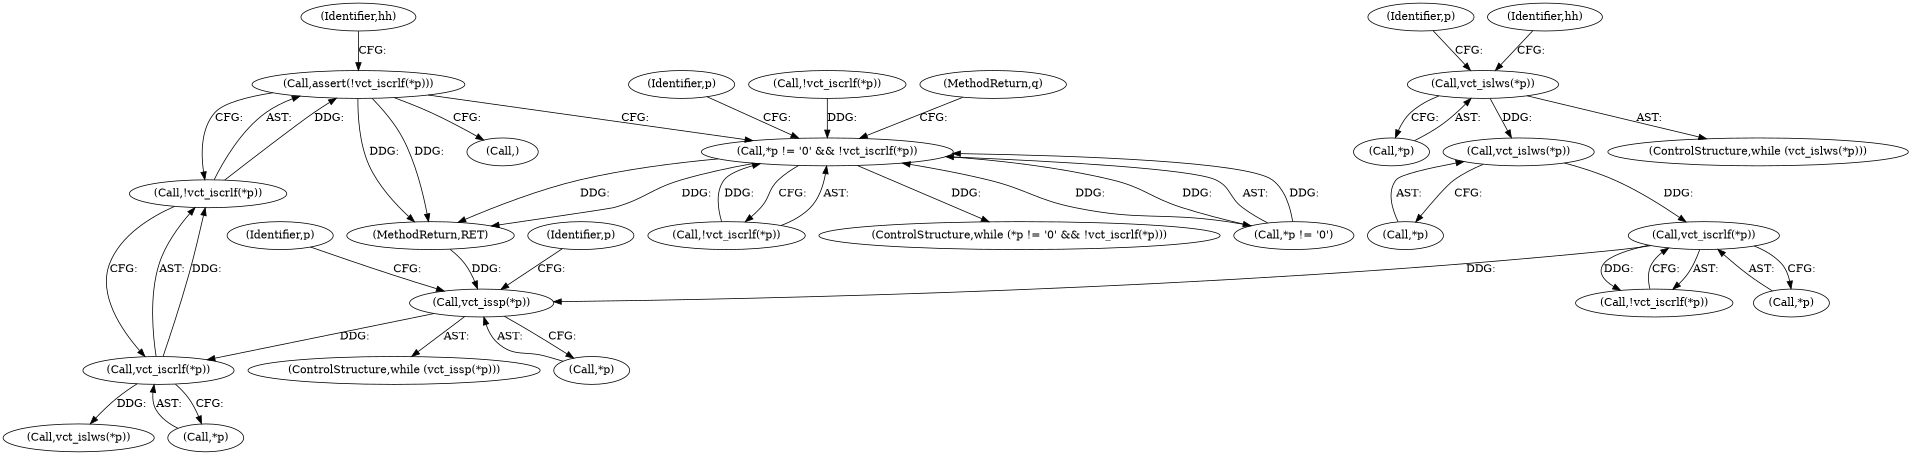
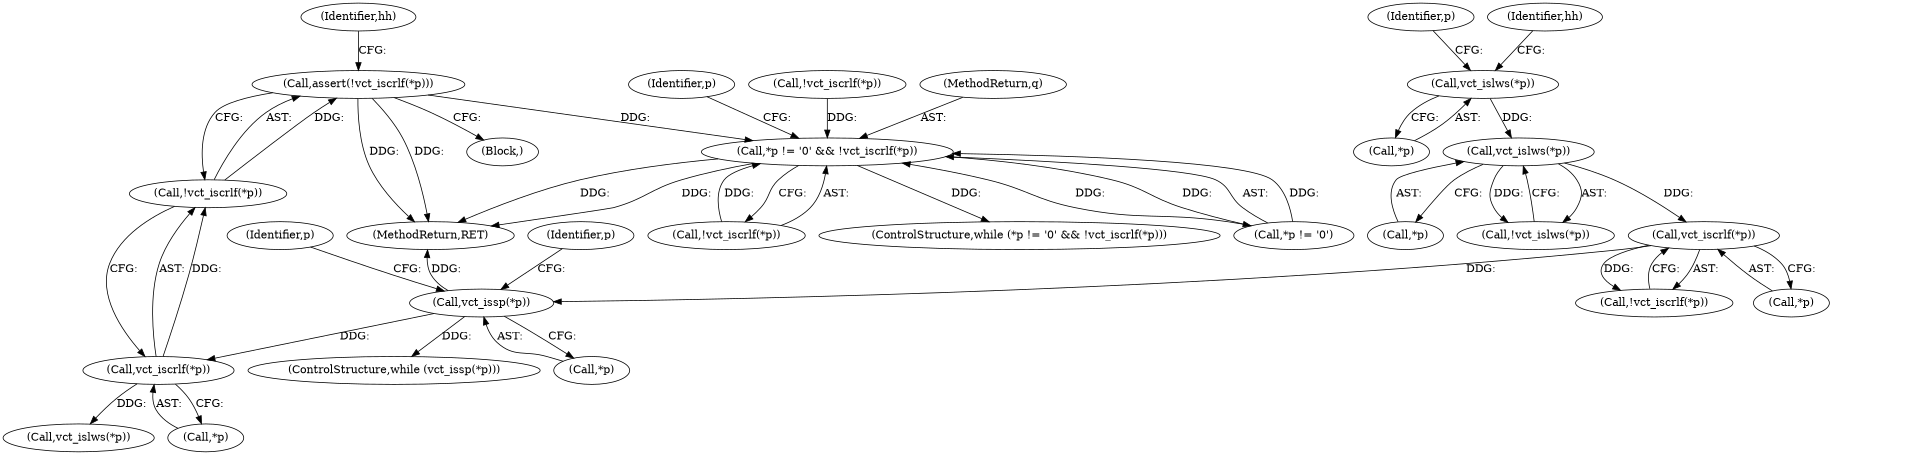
  digraph {
    n1 [label="(Call,assert(!vct_iscrlf(*p)))"]
    n2 [label="(Call,!vct_iscrlf(*p))"]
    n3 [label="(Call,*p != '\0' && !vct_iscrlf(*p))"]
-   n4 [label="(Call,)"]
+   n4 [label="(Block,)"]
    n5 [label="(MethodReturn,RET)"]
    n6 [label="(Call,vct_iscrlf(*p))"]
    n7 [label="(ControlStructure,while (*p != '\0' && !vct_iscrlf(*p)))"]
    n8 [label="(Call,*p != '\0')"]
    n9 [label="(Call,!vct_iscrlf(*p))"]
    n10 [label="(Call,vct_islws(*p))"]
    n11 [label="(Call,*p)"]
    n12 [label="(Call,vct_issp(*p))"]
    n13 [label="(Call,*p)"]
    n14 [label="(ControlStructure,while (vct_issp(*p)))"]
    n15 [label="(Call,vct_iscrlf(*p))"]
    n16 [label="(Call,!vct_iscrlf(*p))"]
    n17 [label="(Call,*p)"]
    n18 [label="(Call,vct_islws(*p))"]
    n19 [label="(Call,*p)"]
+   n20 [label="(Call,!vct_islws(*p))"]
    n21 [label="(Call,vct_islws(*p))"]
-   n22 [label="(ControlStructure,while (vct_islws(*p)))"]
    n23 [label="(Call,*p)"]
    n24 [label="(Identifier,p)"]
    n25 [label="(Identifier,p)"]
    n26 [label="(MethodReturn,q)"]
    n27 [label="(Identifier,hh)"]
    n28 [label="(Identifier,hh)"]
    n29 [label="(Identifier,p)"]
    n30 [label="(Identifier,p)"]
    n31 [label="(Call,!vct_iscrlf(*p))"]
    n1 -> n2 [label="CFG: "]
-   n1 -> n3 [label="CFG: "]
+   n1 -> n3 [label="DDG: "]
    n1 -> n4 [label="CFG: "]
    n1 -> n5 [label="DDG: "]
    n1 -> n5 [label="DDG: "]
    n2 -> n1 [label="AST: "]
    n2 -> n1 [label="DDG: "]
    n2 -> n6 [label="CFG: "]
    n3 -> n5 [label="DDG: "]
    n3 -> n5 [label="DDG: "]
    n3 -> n7 [label="DDG: "]
    n3 -> n8 [label="DDG: "]
    n3 -> n9 [label="CFG: "]
    n6 -> n2 [label="AST: "]
    n6 -> n2 [label="DDG: "]
    n6 -> n10 [label="DDG: "]
    n6 -> n11 [label="CFG: "]
    n8 -> n3 [label="AST: "]
    n8 -> n3 [label="DDG: "]
    n8 -> n3 [label="DDG: "]
    n9 -> n3 [label="AST: "]
    n9 -> n3 [label="DDG: "]
    n11 -> n6 [label="AST: "]
-   n5 -> n12 [label="DDG: "]
+   n12 -> n5 [label="DDG: "]
    n12 -> n6 [label="DDG: "]
    n12 -> n13 [label="CFG: "]
-   n12 -> n14 [label="AST: "]
+   n12 -> n14 [label="DDG: "]
    n13 -> n12 [label="AST: "]
    n15 -> n12 [label="DDG: "]
    n15 -> n16 [label="AST: "]
    n15 -> n16 [label="DDG: "]
    n15 -> n17 [label="CFG: "]
    n16 -> n15 [label="CFG: "]
    n17 -> n15 [label="AST: "]
    n18 -> n15 [label="DDG: "]
    n18 -> n19 [label="CFG: "]
+   n18 -> n20 [label="AST: "]
+   n18 -> n20 [label="DDG: "]
    n19 -> n18 [label="AST: "]
+   n20 -> n18 [label="CFG: "]
    n21 -> n18 [label="DDG: "]
-   n21 -> n22 [label="AST: "]
    n21 -> n23 [label="CFG: "]
    n23 -> n21 [label="AST: "]
    n24 -> n12 [label="CFG: "]
    n25 -> n12 [label="CFG: "]
-   n26 -> n3 [label="CFG: "]
+   n26 -> n3 [label="AST: "]
    n27 -> n21 [label="CFG: "]
    n28 -> n1 [label="CFG: "]
    n29 -> n21 [label="CFG: "]
    n30 -> n3 [label="CFG: "]
    n31 -> n3 [label="DDG: "]
  }
